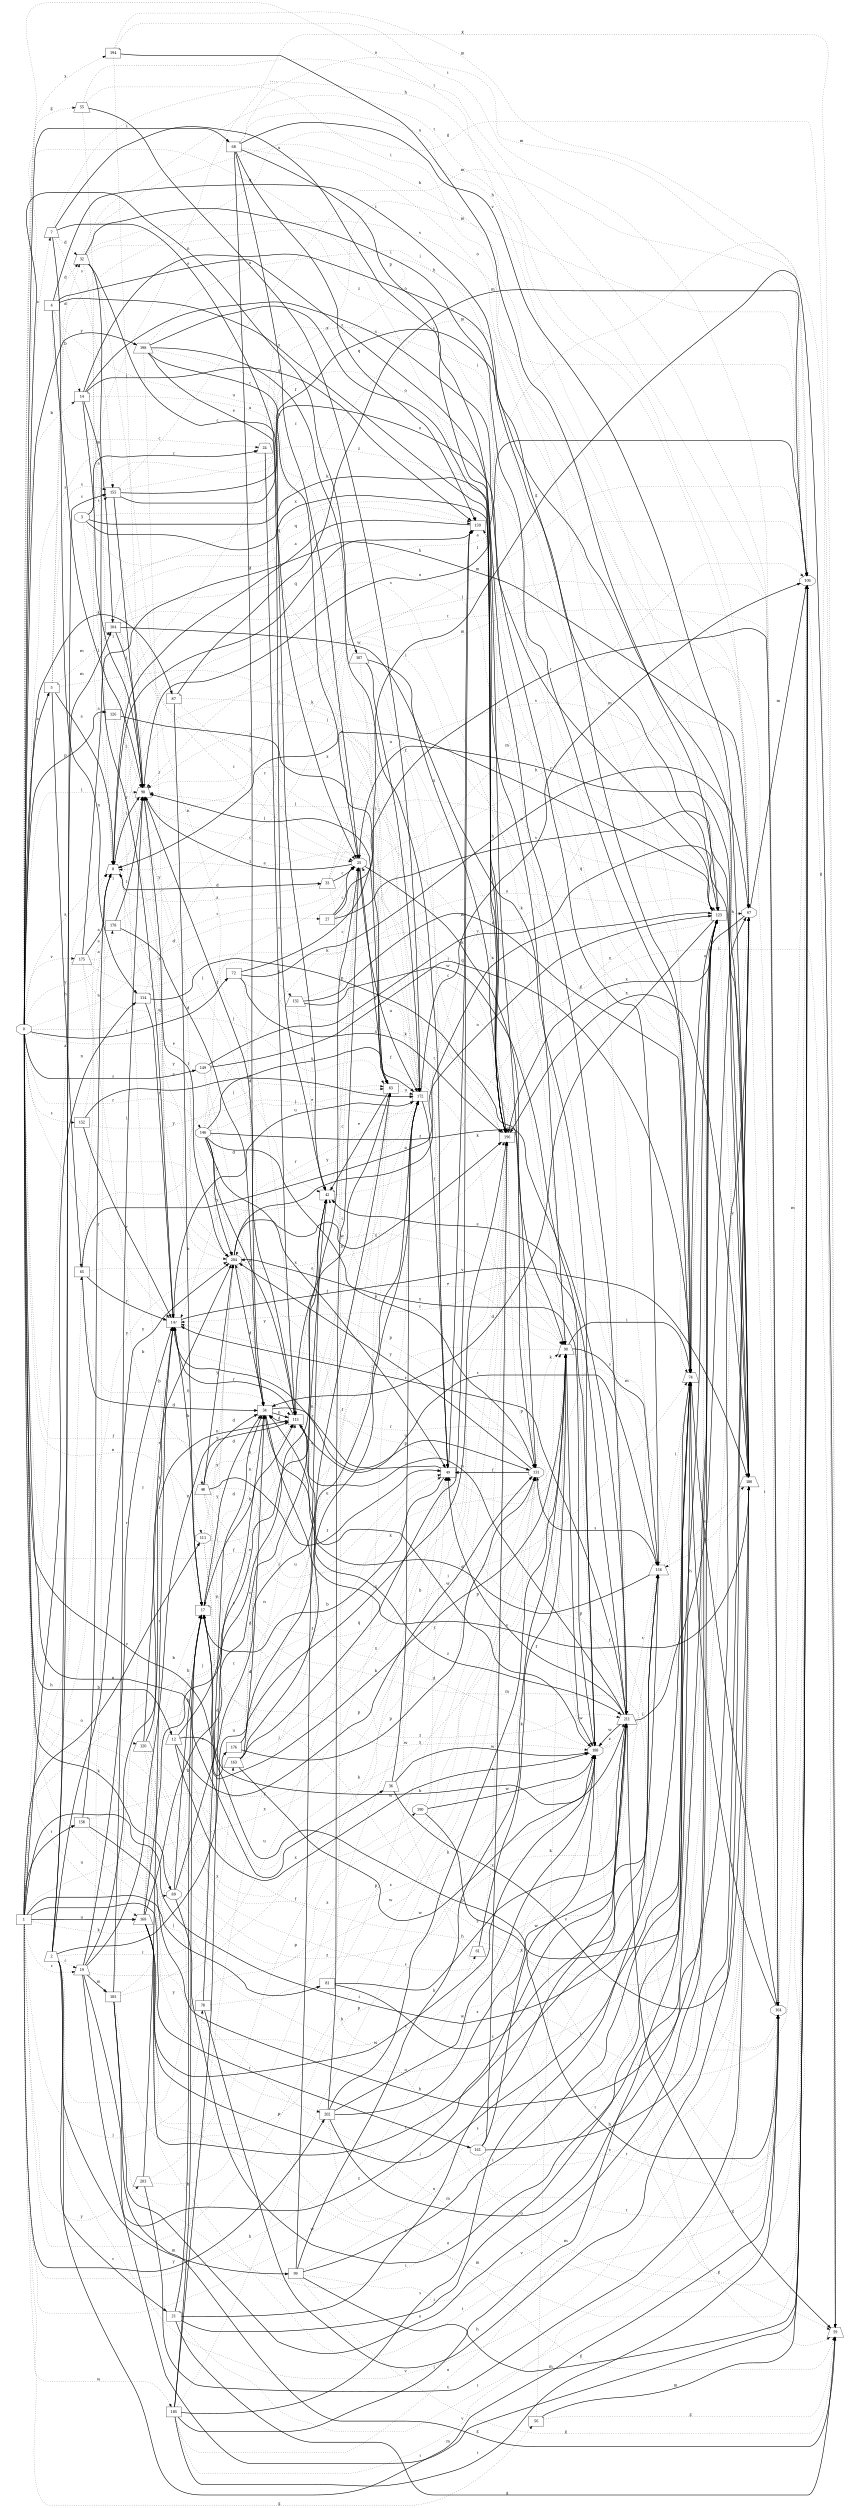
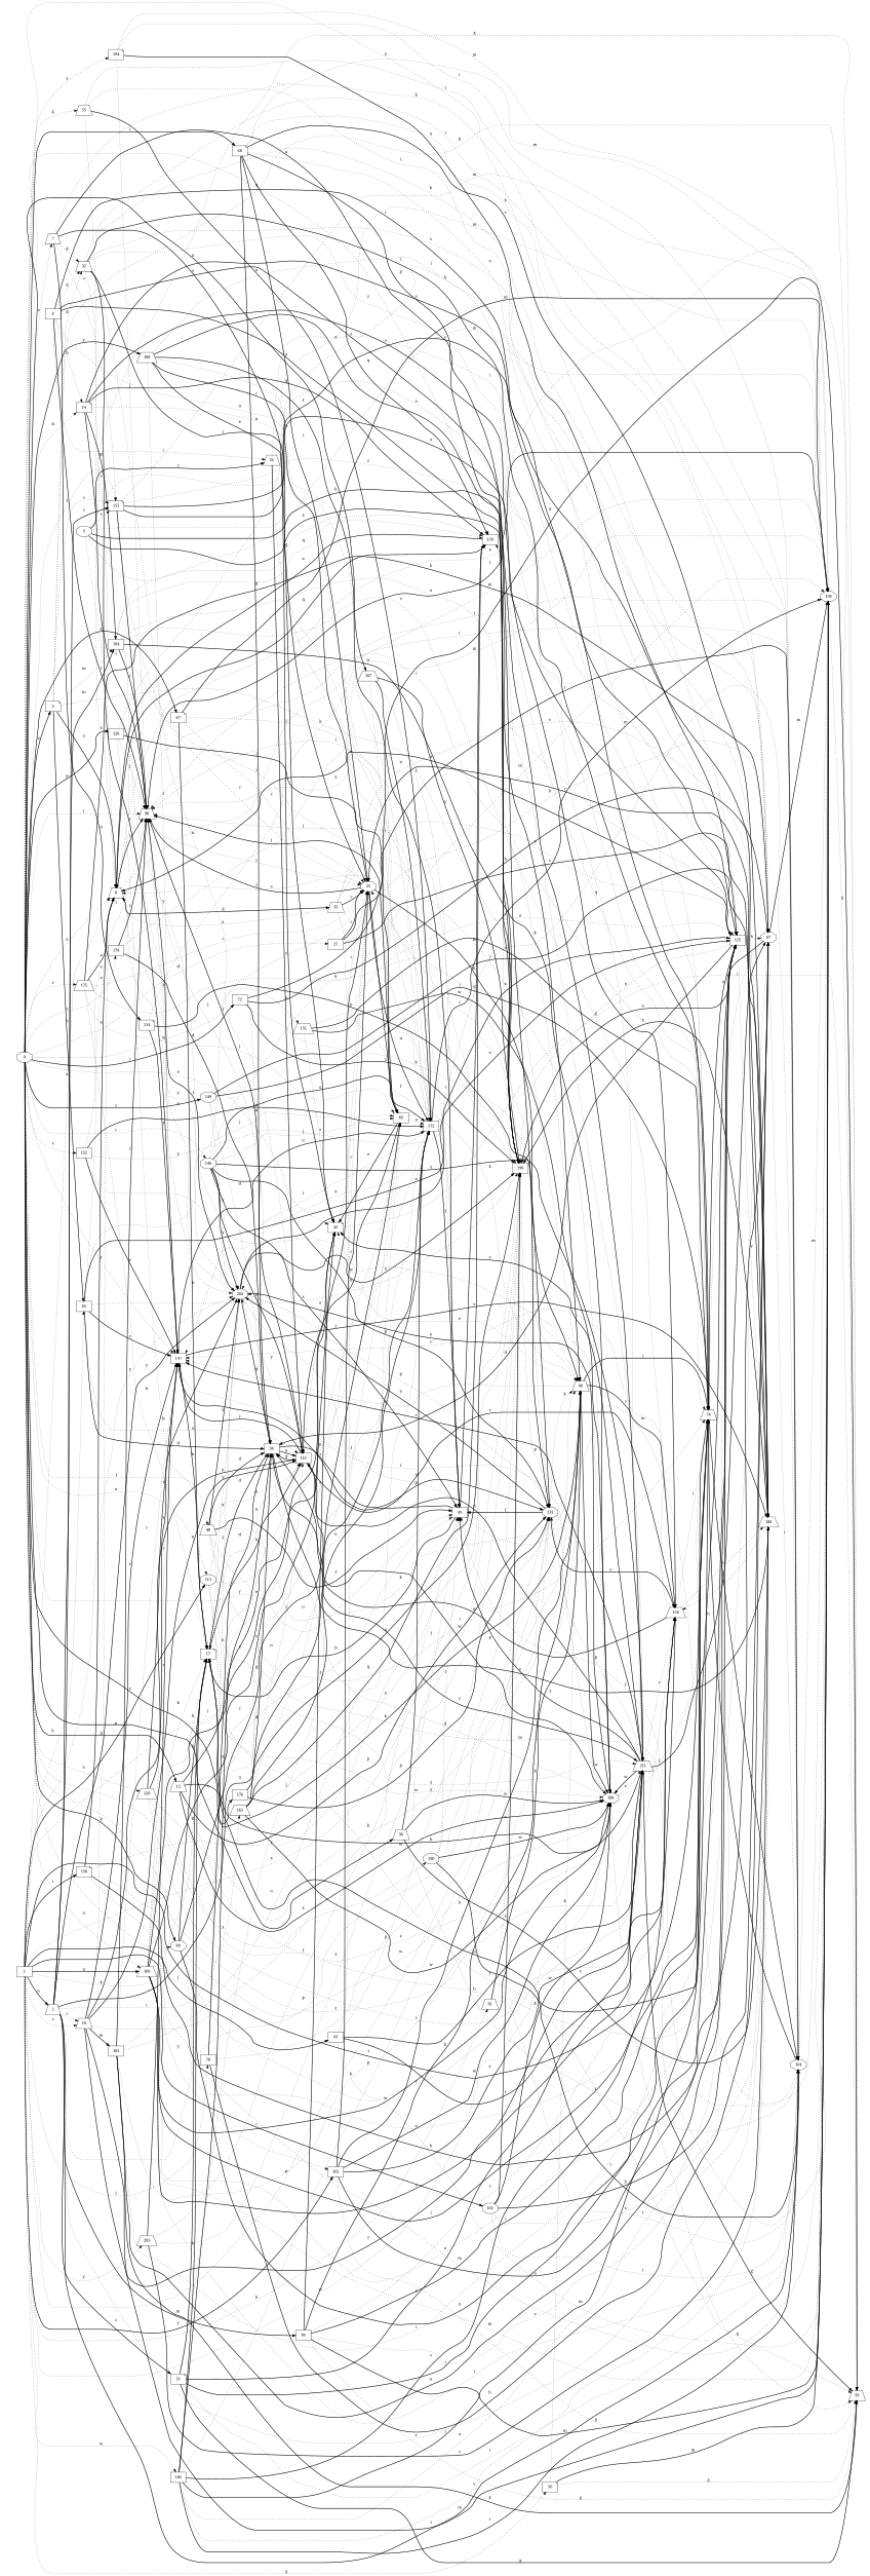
  strict digraph {
    fontname="Noto Serif"
    rankdir=LR
    node [fontname="Noto Serif" shape=trapezium]
    edge [fontname="Noto Serif" style=dotted]
    0 [shape=octagon]
    5 [shape=note]
    7
    8
    12
    14 [shape=note]
    27 [shape=box]
    36
    42 [shape=note]
    48
    49 [shape=box]
    55
    68 [shape=note]
    72 [shape=box]
    87 [shape=note]
    89 [shape=octagon]
    98
    107
    111 [shape=octagon]
    120
    123 [shape=box]
    126 [shape=box]
    132
    139 [shape=box]
    146 [shape=octagon]
    147 [shape=box]
    149 [shape=octagon]
    152 [shape=box]
    155 [shape=note]
    168
    175
    176 [shape=box]
    178 [shape=box]
    190 [shape=octagon]
    194 [shape=note]
    198
    202 [shape=box]
    211
    65 [shape=box]
    104 [shape=box]
    59
    90
    32
    114 [shape=note]
    196 [shape=box]
    67 [shape=octagon]
    74
    204 [shape=octagon]
    164 [shape=octagon]
    33
    131 [shape=octagon]
    188 [shape=octagon]
    17 [shape=note]
    172 [shape=box]
    156
    180
    25 [shape=octagon]
    34 [shape=box]
    115 [shape=box]
    106 [shape=octagon]
    83 [shape=box]
    1 [shape=box]
    19
    56 [shape=note]
    61
    78 [shape=box]
    81 [shape=box]
    158 [shape=note]
    161 [shape=octagon]
    185 [shape=box]
    203
    105 [shape=box]
    2
    21 [shape=note]
    99 [shape=box]
    163
    3 [shape=octagon]
    24
    4 [shape=box]
    0 -> 5 [label=a style=bold]
    0 -> 7 [label=a]
    0 -> 8 [label=a]
    0 -> 12 [label=b style=bold]
    0 -> 14 [label=b]
    0 -> 27 [label=d]
    0 -> 36 [label=e style=bold]
    0 -> 42 [label=e]
    0 -> 48 [label=f]
    0 -> 49 [label=f]
    0 -> 55 [label=g]
    0 -> 68 [label=i style=bold]
    0 -> 72 [label=i style=bold]
    0 -> 87 [label=k style=bold]
    0 -> 89 [label=k style=bold]
    0 -> 98 [label=l]
    0 -> 107 [label=n style=bold]
    0 -> 111 [label=n]
    0 -> 120 [label=o]
    0 -> 123 [label=o]
    0 -> 126 [label=p style=bold]
    0 -> 132 [label=q]
    0 -> 139 [label=q]
    0 -> 146 [label=r]
    0 -> 147 [label=r]
    0 -> 149 [label=s style=bold]
    0 -> 152 [label=s]
    0 -> 155 [label=s]
    0 -> 168 [label=u]
    0 -> 175 [label=v]
    0 -> 176 [label=v style=bold]
    0 -> 178 [label=v]
    0 -> 190 [label=x]
    0 -> 194 [label=x]
    0 -> 198 [label=y style=bold]
    0 -> 202 [label=y]
    0 -> 211 [label=z]
    5 -> 8 [label=a style=bold]
    5 -> 155 [label=s]
    5 -> 65 [label=h style=bold]
    5 -> 104 [label=m]
    5 -> 59 [label=g]
    5 -> 90 [label=k]
    5 -> 32 [label=d]
    7 -> 42 [label=e style=bold]
    7 -> 155 [label=s]
    7 -> 32 [label=d]
    7 -> 114 [label=n style=bold]
    7 -> 196 [label=x style=bold]
    7 -> 67 [label=h]
    8 -> 98 [label=l style=bold]
    8 -> 139 [label=q style=bold]
    8 -> 74 [label=i]
    8 -> 204 [label=y]
    8 -> 164 [label=t]
    8 -> 33 [label=d style=bold]
    12 -> 42 [label=e style=bold]
    12 -> 49 [label=f]
    12 -> 90 [label=k style=bold]
    12 -> 67 [label=h]
    12 -> 131 [label=p style=bold]
    12 -> 188 [label=w style=bold]
    12 -> 17 [label=b]
    14 -> 98 [label=l style=bold]
    14 -> 123 [label=o style=bold]
    14 -> 139 [label=q style=bold]
    14 -> 104 [label=m style=bold]
    14 -> 172 [label=u]
    14 -> 156 [label=s style=bold]
    27 -> 67 [label=h]
    27 -> 164 [label=t style=bold]
    27 -> 180 [label=v style=bold]
    27 -> 25 [label=c style=bold]
-   36 -> 49 [label=b]
+   36 -> 49 [label=f]
    36 -> 164 [label=t]
    36 -> 188 [label=w style=bold]
    36 -> 172 [label=u style=bold]
    36 -> 180 [label=v style=bold]
    42 -> 59 [label=g]
    42 -> 25 [label=c]
    48 -> 49 [label=f style=bold]
    48 -> 211 [label=z]
    48 -> 90 [label=k]
    48 -> 74 [label=i]
    48 -> 204 [label=y style=bold]
    48 -> 34 [label=d style=bold]
    48 -> 115 [label=n]
    48 -> 106 [label=m]
    49 -> 98 [label=l]
    49 -> 139 [label=q style=bold]
    49 -> 147 [label=r style=bold]
    49 -> 17 [label=b style=bold]
    49 -> 106 [label=m]
    55 -> 8 [label=a]
    55 -> 74 [label=i]
    55 -> 164 [label=t]
    55 -> 172 [label=u style=bold]
    68 -> 123 [label=o]
    68 -> 139 [label=q style=bold]
    68 -> 67 [label=h]
    68 -> 131 [label=p style=bold]
    68 -> 180 [label=v style=bold]
    68 -> 25 [label=c style=bold]
    68 -> 34 [label=d style=bold]
    68 -> 106 [label=m]
    72 -> 59 [label=g style=bold]
    72 -> 90 [label=k]
    72 -> 196 [label=x style=bold]
    72 -> 67 [label=h style=bold]
    72 -> 34 [label=d]
    87 -> 17 [label=b style=bold]
    87 -> 25 [label=c]
    87 -> 106 [label=m style=bold]
    87 -> 83 [label=j]
    89 -> 123 [label=o style=bold]
    89 -> 211 [label=z]
    89 -> 188 [label=w]
    89 -> 17 [label=b style=bold]
    89 -> 172 [label=u]
    89 -> 83 [label=j style=bold]
    98 -> 147 [label=r]
    98 -> 196 [label=x]
    98 -> 25 [label=c]
    107 -> 49 [label=f]
    107 -> 196 [label=x style=bold]
    107 -> 172 [label=u style=bold]
    107 -> 83 [label=j]
    111 -> 59 [label=g]
    111 -> 204 [label=y]
    111 -> 188 [label=w]
    111 -> 172 [label=u]
    120 -> 147 [label=r style=bold]
    120 -> 211 [label=z]
    120 -> 90 [label=k]
    120 -> 156 [label=s]
    120 -> 115 [label=n style=bold]
    123 -> 8 [label=a style=bold]
    123 -> 196 [label=x]
    123 -> 67 [label=h]
    123 -> 17 [label=b style=bold]
    123 -> 180 [label=v]
    123 -> 34 [label=d style=bold]
    126 -> 98 [label=l]
    126 -> 17 [label=b]
    126 -> 106 [label=m]
    126 -> 83 [label=j style=bold]
    132 -> 42 [label=e]
    132 -> 123 [label=o]
    132 -> 74 [label=i style=bold]
    132 -> 188 [label=w style=bold]
    139 -> 8 [label=a style=bold]
    139 -> 90 [label=k]
    139 -> 196 [label=x]
    146 -> 49 [label=f style=bold]
    146 -> 211 [label=z style=bold]
    146 -> 204 [label=y style=bold]
    146 -> 131 [label=p style=bold]
    146 -> 172 [label=u style=bold]
    146 -> 25 [label=c]
    146 -> 115 [label=n style=bold]
    146 -> 106 [label=m]
    146 -> 83 [label=j]
    147 -> 17 [label=b style=bold]
    147 -> 172 [label=u style=bold]
    147 -> 180 [label=v style=bold]
    149 -> 74 [label=i style=bold]
    149 -> 204 [label=y]
    149 -> 180 [label=v style=bold]
    149 -> 34 [label=d]
    152 -> 8 [label=a]
    152 -> 147 [label=r style=bold]
    152 -> 164 [label=t]
    152 -> 188 [label=w]
    152 -> 172 [label=u style=bold]
    155 -> 98 [label=l style=bold]
    155 -> 123 [label=o style=bold]
    155 -> 67 [label=h]
    155 -> 180 [label=v style=bold]
    155 -> 25 [label=c]
    155 -> 106 [label=m]
    168 -> 42 [label=e style=bold]
    168 -> 123 [label=o]
    168 -> 147 [label=r]
    168 -> 74 [label=i style=bold]
    168 -> 164 [label=t]
    168 -> 188 [label=w style=bold]
    168 -> 17 [label=b]
    168 -> 156 [label=s style=bold]
    168 -> 25 [label=c style=bold]
    168 -> 115 [label=n]
    168 -> 106 [label=m]
    175 -> 8 [label=a style=bold]
    175 -> 90 [label=k]
    175 -> 67 [label=h style=bold]
    175 -> 17 [label=b]
    175 -> 25 [label=c]
    175 -> 83 [label=j]
    176 -> 196 [label=x style=bold]
    176 -> 131 [label=p style=bold]
    176 -> 34 [label=d]
    178 -> 98 [label=l style=bold]
    178 -> 34 [label=d style=bold]
    178 -> 106 [label=m]
    190 -> 49 [label=f]
    190 -> 164 [label=t style=bold]
    190 -> 131 [label=p]
    190 -> 188 [label=w style=bold]
    194 -> 98 [label=l]
    194 -> 123 [label=o style=bold]
    194 -> 164 [label=t]
    194 -> 106 [label=m]
    198 -> 42 [label=e style=bold]
    198 -> 49 [label=f style=bold]
    198 -> 147 [label=r]
    198 -> 196 [label=x style=bold]
    198 -> 74 [label=i]
    198 -> 172 [label=u]
    198 -> 25 [label=c style=bold]
    202 -> 123 [label=o style=bold]
    202 -> 211 [label=z style=bold]
    202 -> 59 [label=g]
    202 -> 90 [label=k style=bold]
    202 -> 188 [label=w style=bold]
    202 -> 25 [label=c style=bold]
    211 -> 42 [label=e style=bold]
    211 -> 49 [label=f style=bold]
    211 -> 147 [label=r style=bold]
    211 -> 59 [label=g style=bold]
    211 -> 67 [label=h style=bold]
    211 -> 131 [label=p]
    211 -> 188 [label=w style=bold]
    211 -> 17 [label=b style=bold]
    211 -> 156 [label=s]
    211 -> 115 [label=n style=bold]
    65 -> 8 [label=a]
    65 -> 123 [label=o style=bold]
    65 -> 147 [label=r style=bold]
    65 -> 196 [label=x]
    65 -> 34 [label=d style=bold]
    65 -> 115 [label=n]
    65 -> 83 [label=j]
    104 -> 98 [label=l style=bold]
    104 -> 123 [label=o]
    104 -> 139 [label=q]
    104 -> 204 [label=y]
    104 -> 188 [label=w style=bold]
    104 -> 156 [label=s]
    104 -> 106 [label=m]
    104 -> 83 [label=j]
    59 -> 8 [label=a]
    90 -> 42 [label=e]
    90 -> 147 [label=r]
    90 -> 74 [label=i style=bold]
    90 -> 188 [label=w style=bold]
    90 -> 156 [label=s style=bold]
    32 -> 8 [label=a]
    32 -> 147 [label=r style=bold]
    32 -> 211 [label=z]
    32 -> 67 [label=h]
    32 -> 74 [label=i style=bold]
    32 -> 164 [label=t]
    32 -> 180 [label=v]
    32 -> 25 [label=c style=bold]
    32 -> 115 [label=n]
    114 -> 147 [label=r style=bold]
    114 -> 131 [label=p style=bold]
    114 -> 106 [label=m]
    196 -> 98 [label=l]
    196 -> 131 [label=p]
    67 -> 196 [label=x style=bold]
    67 -> 74 [label=i]
    67 -> 164 [label=t]
    67 -> 106 [label=m style=bold]
    74 -> 123 [label=o style=bold]
    74 -> 139 [label=q]
    74 -> 164 [label=t style=bold]
    204 -> 8 [label=a]
    204 -> 49 [label=f]
    204 -> 98 [label=l style=bold]
    204 -> 123 [label=o style=bold]
    204 -> 196 [label=x style=bold]
    204 -> 131 [label=p]
    204 -> 34 [label=d style=bold]
    164 -> 49 [label=f]
    164 -> 98 [label=l]
    164 -> 74 [label=i style=bold]
    164 -> 106 [label=m]
    33 -> 8 [label=a]
    33 -> 49 [label=f]
    33 -> 123 [label=o]
    33 -> 188 [label=w]
    33 -> 180 [label=v]
    33 -> 25 [label=c style=bold]
    131 -> 49 [label=f style=bold]
    131 -> 90 [label=k]
    131 -> 204 [label=y style=bold]
    131 -> 156 [label=s style=bold]
    131 -> 25 [label=c]
    188 -> 147 [label=r]
    188 -> 211 [label=z]
    188 -> 59 [label=g]
    188 -> 74 [label=i]
    188 -> 204 [label=y style=bold]
    188 -> 34 [label=d]
    17 -> 204 [label=y]
    17 -> 34 [label=d style=bold]
    17 -> 115 [label=n]
    172 -> 8 [label=a]
    172 -> 49 [label=f style=bold]
    172 -> 147 [label=r]
    172 -> 204 [label=y]
    172 -> 106 [label=m style=bold]
    156 -> 147 [label=r]
    156 -> 74 [label=i]
    156 -> 180 [label=v]
    156 -> 34 [label=d style=bold]
    180 -> 196 [label=x style=bold]
    180 -> 156 [label=s]
    180 -> 25 [label=c style=bold]
    25 -> 98 [label=l style=bold]
    25 -> 90 [label=k style=bold]
    25 -> 172 [label=u style=bold]
    25 -> 83 [label=j style=bold]
    34 -> 98 [label=l]
    34 -> 211 [label=z style=bold]
    34 -> 131 [label=p style=bold]
    34 -> 180 [label=v style=bold]
    34 -> 115 [label=n style=bold]
    115 -> 42 [label=e]
    115 -> 98 [label=l style=bold]
    115 -> 147 [label=r style=bold]
    115 -> 204 [label=y]
    115 -> 188 [label=w style=bold]
    115 -> 17 [label=b style=bold]
    115 -> 156 [label=s style=bold]
    115 -> 34 [label=d style=bold]
    106 -> 98 [label=l style=bold]
    106 -> 59 [label=g]
    83 -> 42 [label=e style=bold]
    83 -> 98 [label=l style=bold]
    83 -> 90 [label=k]
    83 -> 172 [label=u]
    83 -> 115 [label=n style=bold]
    1 -> 8 [label=a]
    1 -> 89 [label=k]
    1 -> 111 [label=n style=bold]
    1 -> 168 [label=u style=bold]
    1 -> 202 [label=y style=bold]
    1 -> 65 [label=h]
-   1 -> 114 [label=n style=bold]
+   1 -> 2 [label=n style=bold]
    1 -> 196 [label=x]
    1 -> 74 [label=i style=bold]
    1 -> 204 [label=y]
    1 -> 131 [label=p]
    1 -> 188 [label=w]
    1 -> 83 [label=j]
    1 -> 19 [label=c]
    1 -> 56 [label=g]
    1 -> 61 [label=h]
    1 -> 78 [label=j]
    1 -> 81 [label=j style=bold]
    1 -> 158 [label=t style=bold]
    1 -> 161 [label=t style=bold]
    1 -> 185 [label=w]
    1 -> 203 [label=y]
    19 -> 98 [label=l]
    19 -> 147 [label=r style=bold]
    19 -> 211 [label=z style=bold]
    19 -> 196 [label=x]
    19 -> 204 [label=y style=bold]
    19 -> 115 [label=n style=bold]
    19 -> 106 [label=m style=bold]
    19 -> 105 [label=m style=bold]
    56 -> 59 [label=g]
    56 -> 90 [label=k]
    56 -> 106 [label=m style=bold]
    61 -> 90 [label=k style=bold]
    61 -> 196 [label=x]
    61 -> 164 [label=t]
    78 -> 67 [label=h style=bold]
    78 -> 204 [label=y]
    78 -> 131 [label=p]
    78 -> 34 [label=d style=bold]
    81 -> 211 [label=z style=bold]
    81 -> 196 [label=x]
    81 -> 156 [label=s style=bold]
    81 -> 25 [label=c]
    81 -> 106 [label=m]
    158 -> 8 [label=a style=bold]
    158 -> 49 [label=f]
    158 -> 123 [label=o]
    158 -> 67 [label=h style=bold]
    158 -> 106 [label=m]
    161 -> 196 [label=x style=bold]
    161 -> 67 [label=h style=bold]
    161 -> 164 [label=t]
    161 -> 188 [label=w style=bold]
    161 -> 180 [label=v]
    185 -> 123 [label=o]
    185 -> 74 [label=i style=bold]
    185 -> 164 [label=t style=bold]
    185 -> 131 [label=p]
    185 -> 17 [label=b style=bold]
    185 -> 156 [label=s style=bold]
    185 -> 180 [label=v]
    185 -> 34 [label=d style=bold]
    203 -> 49 [label=f]
    203 -> 147 [label=r style=bold]
    203 -> 196 [label=x]
    203 -> 180 [label=v style=bold]
    105 -> 98 [label=l style=bold]
    105 -> 123 [label=o style=bold]
    105 -> 147 [label=r]
    105 -> 59 [label=g style=bold]
    105 -> 90 [label=k]
    105 -> 74 [label=i]
    105 -> 172 [label=u]
    105 -> 25 [label=c]
    2 -> 155 [label=s style=bold]
    2 -> 104 [label=m style=bold]
    2 -> 204 [label=y style=bold]
    2 -> 164 [label=t style=bold]
    2 -> 131 [label=p]
    2 -> 172 [label=u style=bold]
    2 -> 180 [label=v]
    2 -> 19 [label=c]
    2 -> 21 [label=c style=bold]
    2 -> 99 [label=m style=bold]
    2 -> 163 [label=t]
    21 -> 211 [label=z style=bold]
    21 -> 59 [label=g style=bold]
    21 -> 74 [label=i style=bold]
    21 -> 164 [label=t]
    21 -> 17 [label=b style=bold]
    21 -> 83 [label=j]
    99 -> 42 [label=e style=bold]
    99 -> 59 [label=g]
    99 -> 90 [label=k style=bold]
    99 -> 74 [label=i style=bold]
    99 -> 156 [label=s]
    99 -> 180 [label=v]
    99 -> 106 [label=m style=bold]
    163 -> 139 [label=q style=bold]
    163 -> 196 [label=x]
    163 -> 188 [label=w style=bold]
    163 -> 172 [label=u style=bold]
    163 -> 34 [label=d style=bold]
    163 -> 115 [label=n]
    163 -> 83 [label=j]
    3 -> 123 [label=o]
    3 -> 139 [label=q]
    3 -> 155 [label=s]
    3 -> 211 [label=z]
    3 -> 59 [label=g]
    3 -> 90 [label=k style=bold]
    3 -> 196 [label=x style=bold]
    3 -> 204 [label=y]
    3 -> 24 [label=c style=bold]
    24 -> 74 [label=i]
    24 -> 172 [label=u]
    24 -> 115 [label=n style=bold]
    4 -> 14 [label=b]
    4 -> 98 [label=l style=bold]
    4 -> 211 [label=z style=bold]
    4 -> 32 [label=d]
    4 -> 196 [label=x style=bold]
    4 -> 74 [label=i style=bold]
    4 -> 172 [label=u]
    4 -> 24 [label=c]
  }
